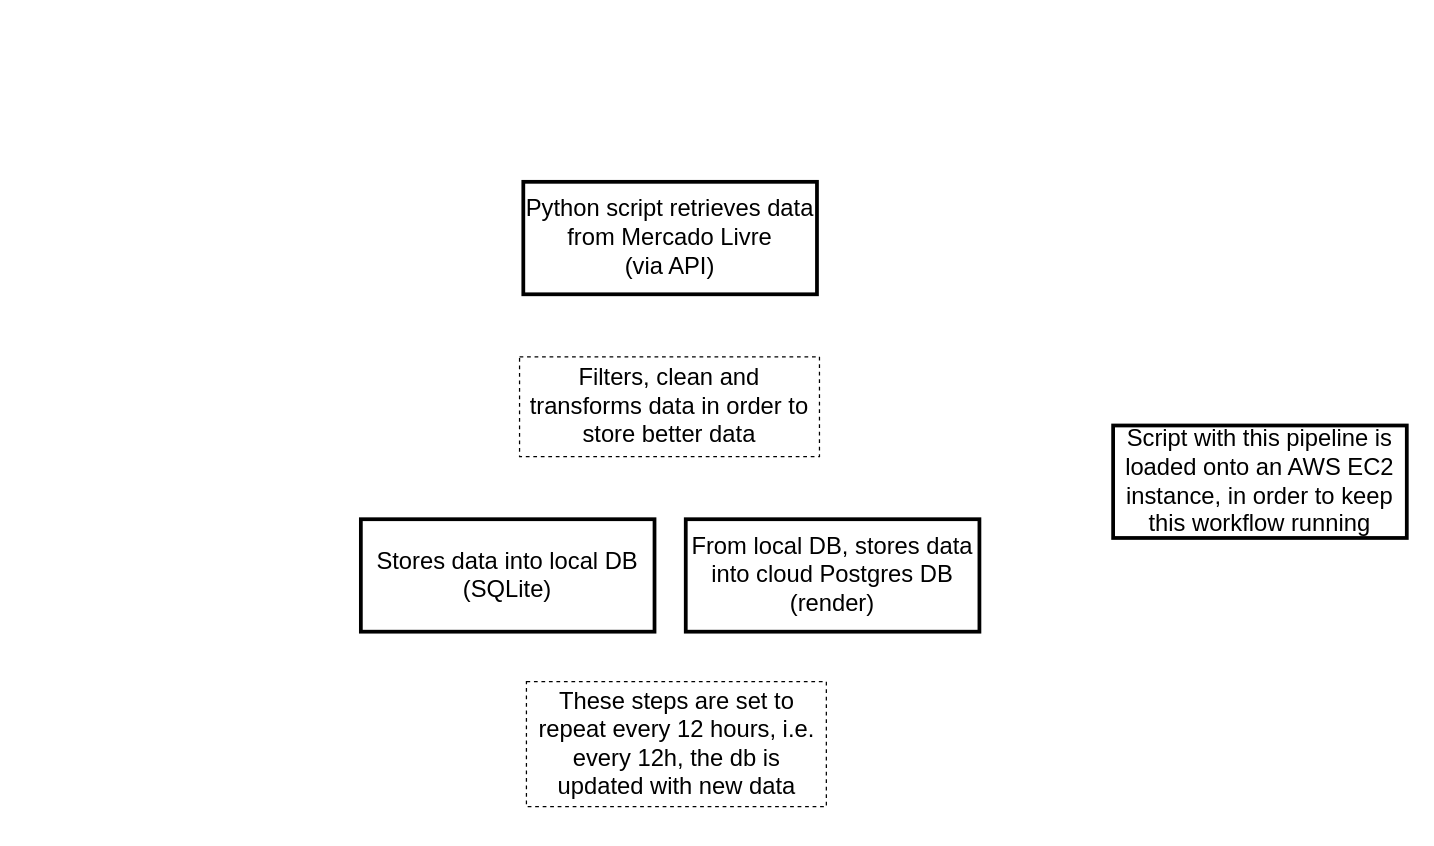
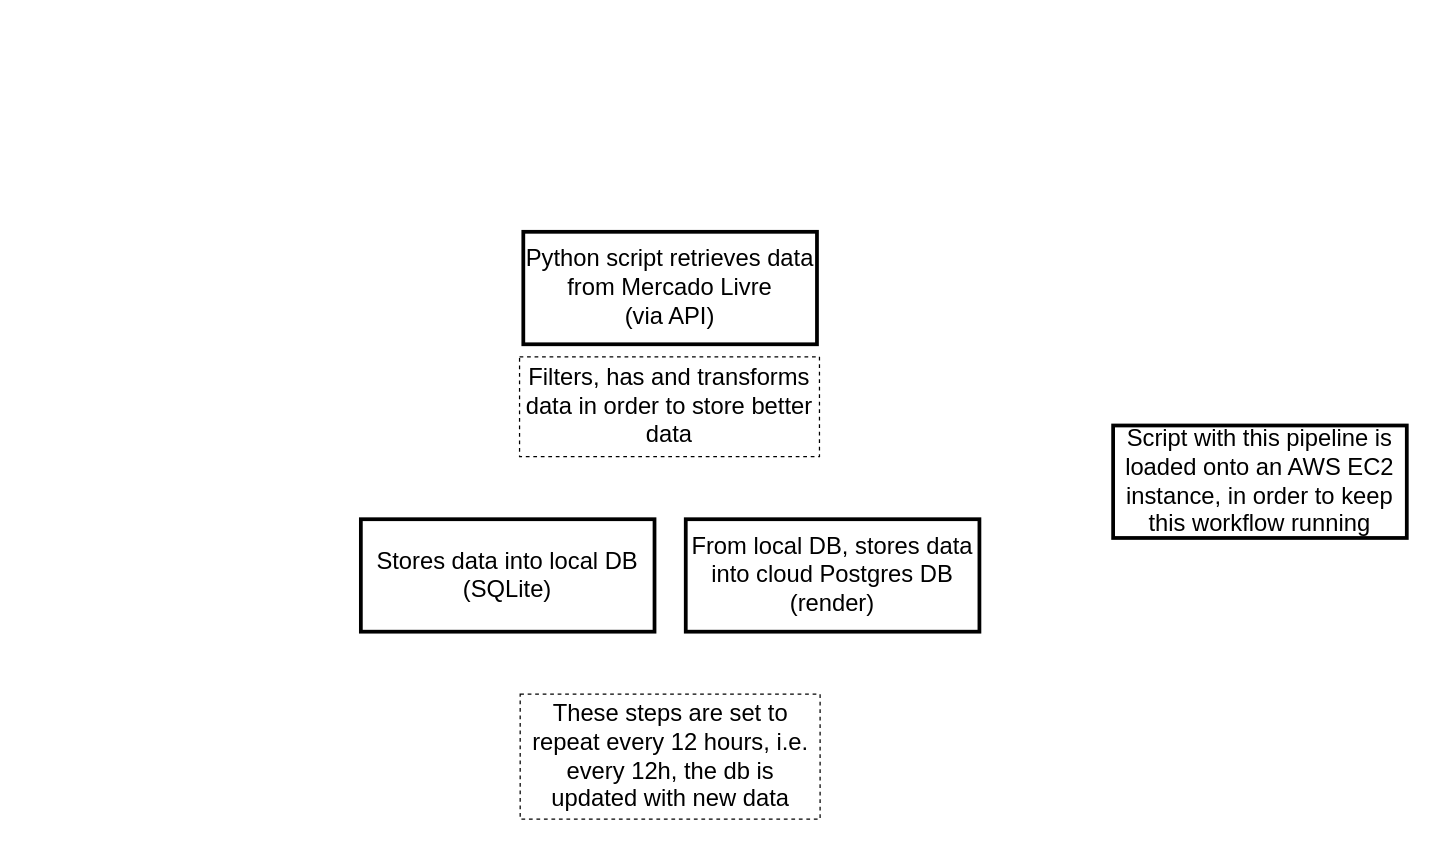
  <mxCell id="0" />
  <mxCell id="1" parent="0" />
  <mxCell id="2" style="edgeStyle=none;html=1;exitX=0.5;exitY=1;exitDx=0;exitDy=0;fontSize=30;entryX=0.5;entryY=0;entryDx=0;entryDy=0;strokeColor=#FFFFFF;" parent="1" source="4" target="8" edge="1"><mxGeometry relative="1" as="geometry"><mxPoint x="536" y="285" as="targetPoint" /></mxGeometry></mxCell>
  <mxCell id="3" style="edgeStyle=orthogonalEdgeStyle;html=1;dashed=1;dashPattern=8 8;fontSize=19;strokeColor=#FFFFFF;" parent="1" source="4" edge="1"><mxGeometry relative="1" as="geometry"><mxPoint x="370" y="190" as="targetPoint" /></mxGeometry></mxCell>
- <mxCell id="4" value="Python script retrieves data from Mercado Livre &lt;br&gt;(via API)" style="rounded=0;whiteSpace=wrap;html=1;fontSize=19;strokeWidth=3;" parent="1" vertex="1"><mxGeometry x="418" y="145" width="235" height="90" as="geometry" /></mxCell>
+ <mxCell id="4" value="Python script retrieves data from Mercado Livre &lt;br&gt;(via API)" style="rounded=0;whiteSpace=wrap;html=1;fontSize=19;strokeWidth=3;" parent="1" vertex="1"><mxGeometry x="418" y="185" width="235" height="90" as="geometry" /></mxCell>
  <mxCell id="5" value="data retrieved with requests lib." style="text;html=1;strokeColor=none;fillColor=none;align=right;verticalAlign=middle;whiteSpace=wrap;rounded=0;fontSize=19;fontColor=#FFFFFF;" parent="1" vertex="1"><mxGeometry x="210" y="175" width="160" height="30" as="geometry" /></mxCell>
  <mxCell id="6" value="&lt;h1 style=&quot;font-size: 30px;&quot;&gt;&lt;span style=&quot;font-size: 30px; font-weight: 400;&quot;&gt;Mercado Livre ETL&lt;/span&gt;&lt;/h1&gt;" style="text;html=1;strokeColor=none;fillColor=none;spacing=5;spacingTop=-20;whiteSpace=wrap;overflow=hidden;rounded=0;fontSize=30;align=center;fontColor=#FFFFFF;" parent="1" vertex="1"><mxGeometry x="360" y="20" width="380" height="60" as="geometry" /></mxCell>
  <mxCell id="7" style="edgeStyle=orthogonalEdgeStyle;html=1;fontSize=19;entryX=0.5;entryY=0;entryDx=0;entryDy=0;strokeColor=#FFFFFF;dashed=1;" parent="1" source="8" target="11" edge="1"><mxGeometry relative="1" as="geometry"><mxPoint x="540" y="415" as="targetPoint" /></mxGeometry></mxCell>
- <mxCell id="8" value="Filters, clean and transforms data in order to store better data" style="rounded=0;whiteSpace=wrap;html=1;fontSize=19;dashed=1;" parent="1" vertex="1"><mxGeometry x="415" y="285" width="240" height="80" as="geometry" /></mxCell>
+ <mxCell id="8" value="Filters, has and transforms data in order to store better data" style="rounded=0;whiteSpace=wrap;html=1;fontSize=19;dashed=1;" parent="1" vertex="1"><mxGeometry x="415" y="285" width="240" height="80" as="geometry" /></mxCell>
  <mxCell id="9" style="edgeStyle=orthogonalEdgeStyle;html=1;exitX=1;exitY=0.5;exitDx=0;exitDy=0;entryX=0;entryY=0.5;entryDx=0;entryDy=0;fontSize=19;strokeColor=#FFFFFF;" parent="1" source="11" target="13" edge="1"><mxGeometry relative="1" as="geometry" /></mxCell>
  <mxCell id="10" style="edgeStyle=orthogonalEdgeStyle;html=1;dashed=1;dashPattern=8 8;fontSize=19;entryX=1;entryY=0.5;entryDx=0;entryDy=0;strokeColor=#FFFFFF;" parent="1" source="11" target="16" edge="1"><mxGeometry relative="1" as="geometry"><mxPoint x="250" y="460" as="targetPoint" /></mxGeometry></mxCell>
  <mxCell id="11" value="Stores data into local DB (SQLite)" style="rounded=0;whiteSpace=wrap;html=1;fontSize=19;strokeWidth=3;" parent="1" vertex="1"><mxGeometry x="288" y="415" width="235" height="90" as="geometry" /></mxCell>
  <mxCell id="12" style="edgeStyle=orthogonalEdgeStyle;html=1;entryX=0.5;entryY=0;entryDx=0;entryDy=0;fontSize=19;strokeColor=#FFFFFF;" parent="1" source="13" target="14" edge="1"><mxGeometry relative="1" as="geometry" /></mxCell>
  <mxCell id="13" value="From local DB, stores data into cloud Postgres DB (render)" style="rounded=0;whiteSpace=wrap;html=1;fontSize=19;strokeWidth=3;" parent="1" vertex="1"><mxGeometry x="548" y="415" width="235" height="90" as="geometry" /></mxCell>
- <mxCell id="14" value="These steps are set to repeat every 12 hours, i.e. every 12h, the db is updated with new data" style="rounded=0;whiteSpace=wrap;html=1;fontSize=19;dashed=1;" parent="1" vertex="1"><mxGeometry x="420.5" y="545" width="240" height="100" as="geometry" /></mxCell>
+ <mxCell id="14" value="These steps are set to repeat every 12 hours, i.e. every 12h, the db is updated with new data" style="rounded=0;whiteSpace=wrap;html=1;fontSize=19;dashed=1;" parent="1" vertex="1"><mxGeometry x="415.5" y="555" width="240" height="100" as="geometry" /></mxCell>
  <mxCell id="15" value="" style="shape=curlyBracket;whiteSpace=wrap;html=1;rounded=1;flipH=1;labelPosition=right;verticalLabelPosition=middle;align=left;verticalAlign=middle;strokeWidth=3;fontSize=19;strokeColor=#FFFFFF;" parent="1" vertex="1"><mxGeometry x="820" y="130" width="50" height="525" as="geometry" /></mxCell>
  <mxCell id="16" value="This step is necessary since render free Postgres DB has a limited time of 1 month. So this step ensures that a new DB can be updated starting from the point where the last one stopped" style="text;html=1;strokeColor=none;fillColor=none;align=right;verticalAlign=middle;whiteSpace=wrap;rounded=0;strokeWidth=3;fontSize=19;fontColor=#FFFFFF;" parent="1" vertex="1"><mxGeometry x="20" y="354" width="220" height="213" as="geometry" /></mxCell>
  <mxCell id="17" value="Script with this pipeline is loaded onto an AWS EC2 instance, in order to keep this workflow running" style="rounded=0;whiteSpace=wrap;html=1;fontSize=19;strokeWidth=3;" parent="1" vertex="1"><mxGeometry x="890" y="340" width="235" height="90" as="geometry" /></mxCell>
